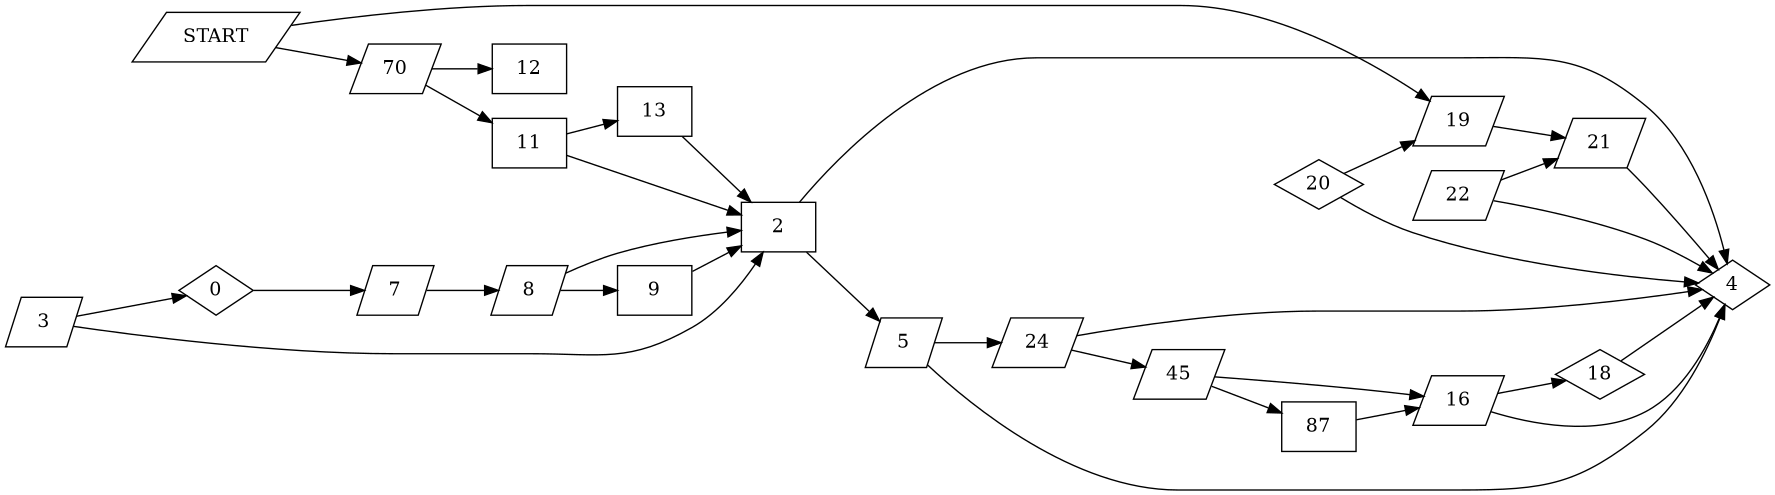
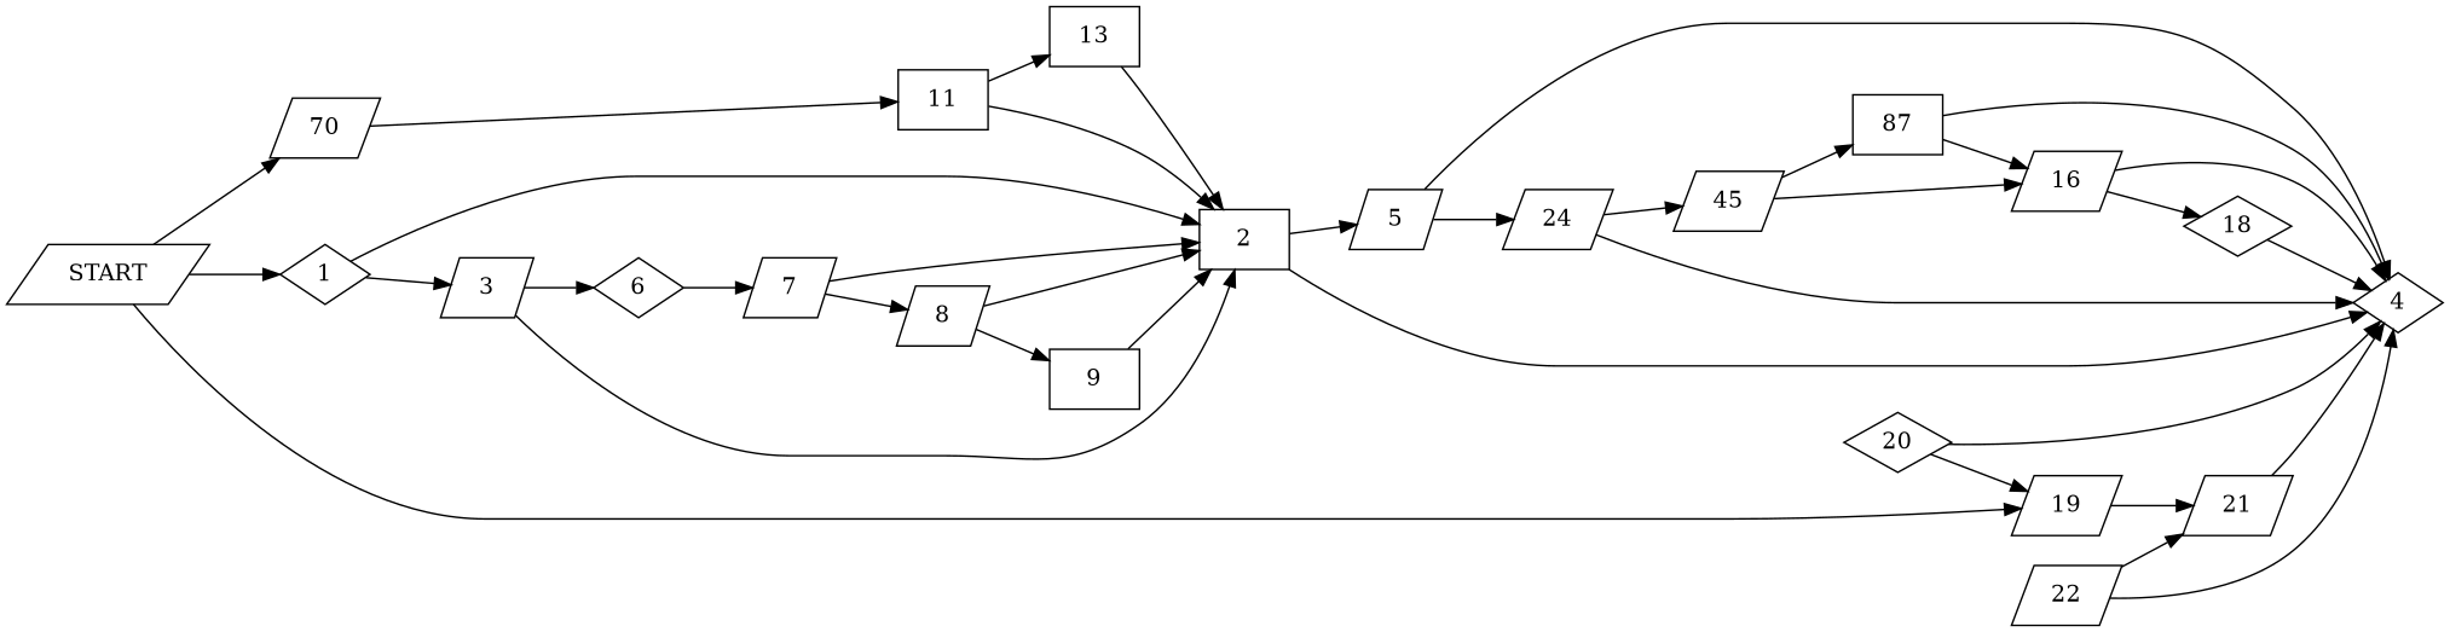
  digraph {
    rankdir=LR
    node [shape=parallelogram]
    n1 [label=START]
+   1 [shape=diamond]
    n3 [label=70]
    19
    2 [shape=box]
    3
    11 [shape=box]
-   12 [shape=box]
    21
    4 [shape=diamond]
    5
-   6 [shape=diamond label=0]
+   6 [shape=diamond]
    n13 [label=24]
    7
    n15 [label=45]
    8
    9 [shape=box]
    13 [shape=box]
    16
    n20 [label=87 shape=box]
    18 [shape=diamond]
    20 [shape=diamond]
    22
+   n1 -> 1
    n1 -> n3
    n1 -> 19
+   1 -> 2
+   1 -> 3
    n3 -> 11
-   n3 -> 12
    19 -> 21
    2 -> 4
    2 -> 5
    3 -> 2
    3 -> 6
    11 -> 2
    11 -> 13
    21 -> 4
    5 -> 4
    5 -> n13
    6 -> 7
    n13 -> 4
    n13 -> n15
+   7 -> 2
    7 -> 8
    n15 -> 16
    n15 -> n20
    8 -> 2
    8 -> 9
    9 -> 2
    13 -> 2
    16 -> 4
    16 -> 18
+   n20 -> 4
    n20 -> 16
    18 -> 4
    20 -> 19
    20 -> 4
    22 -> 21
    22 -> 4
  }
